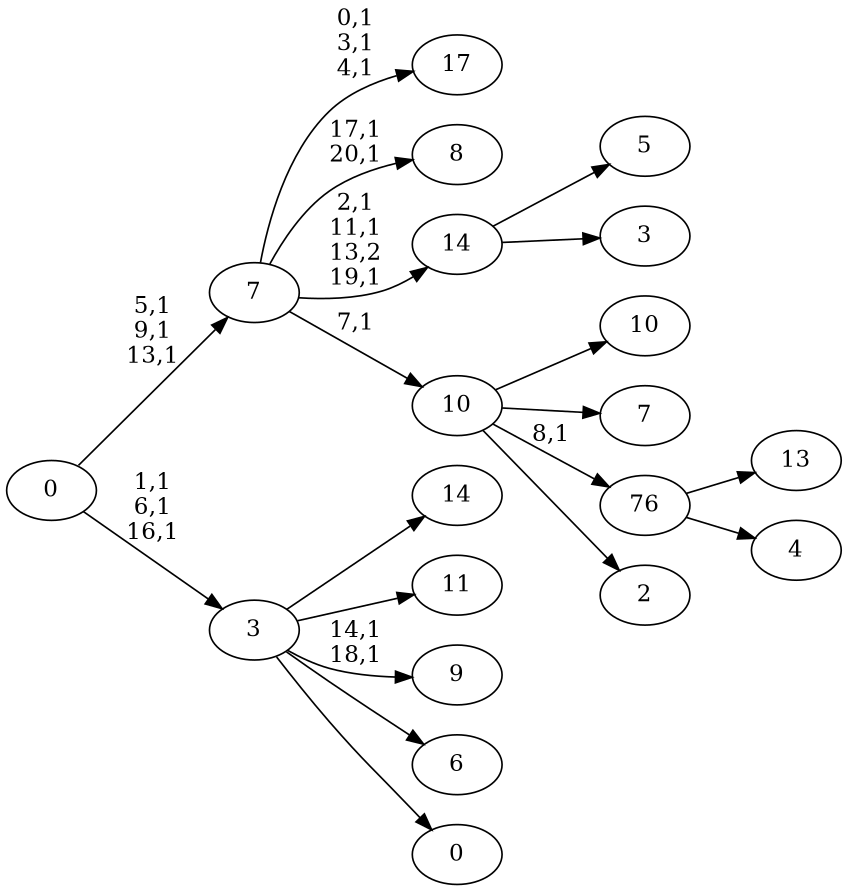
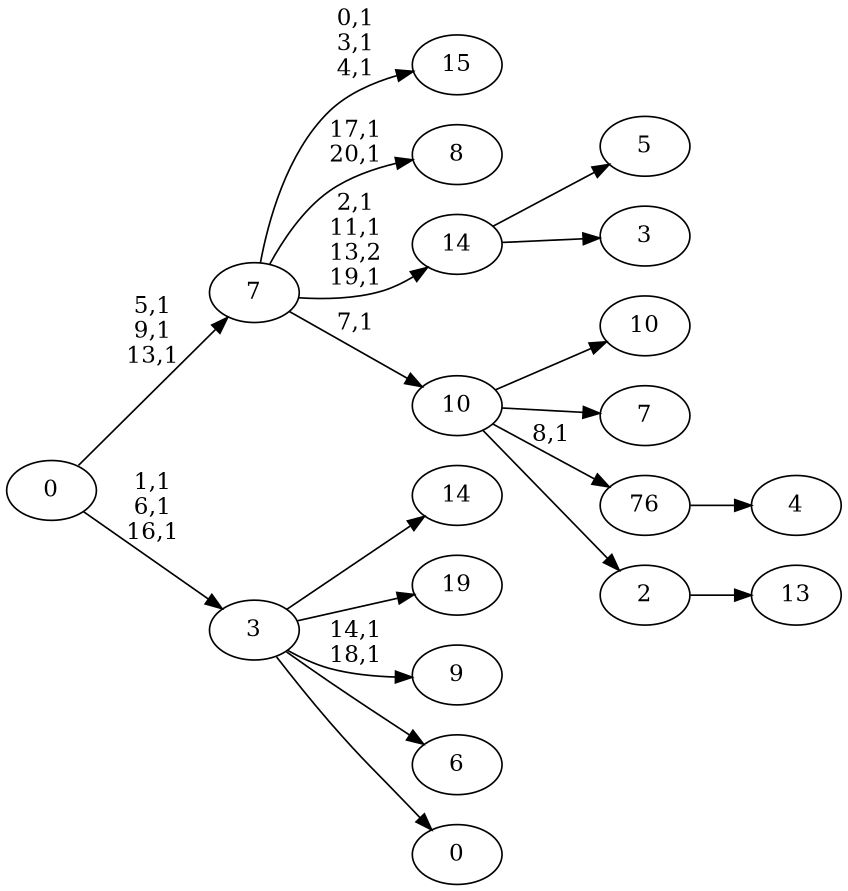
  digraph {
    rankdir=LR
-   n1 [label=17]
+   n1 [label=15]
    n2 [label=14]
    n3 [label=13]
-   n4 [label=11]
+   n4 [label=19]
    n5 [label=10]
    n6 [label=9]
    n7 [label=8]
    n8 [label=7]
    n9 [label=6]
    n10 [label=5]
    n11 [label=4]
    n12 [label=76]
    n13 [label=3]
    14
    n15 [label=2]
    10
    7
    n18 [label=0]
    3
    0
-   n12 -> n3
+   n15 -> n3
    n12 -> n11
    14 -> n10
    14 -> n13
    10 -> n5
    10 -> n8
    10 -> n12 [label="8,1"]
    10 -> n15
    7 -> n1 [label="0,1\n3,1\n4,1"]
    7 -> n7 [label="17,1\n20,1"]
    7 -> 14 [label="2,1\n11,1\n13,2\n19,1"]
    7 -> 10 [label="7,1"]
    3 -> n2
    3 -> n4
    3 -> n6 [label="14,1\n18,1"]
    3 -> n9
    3 -> n18
    0 -> 7 [label="5,1\n9,1\n13,1"]
    0 -> 3 [label="1,1\n6,1\n16,1"]
  }
